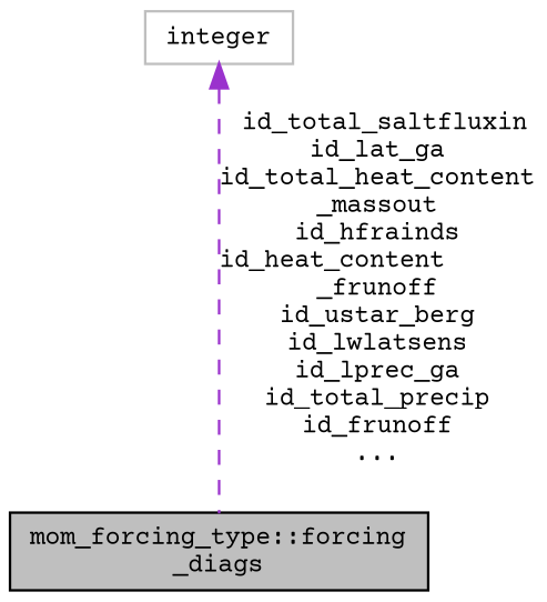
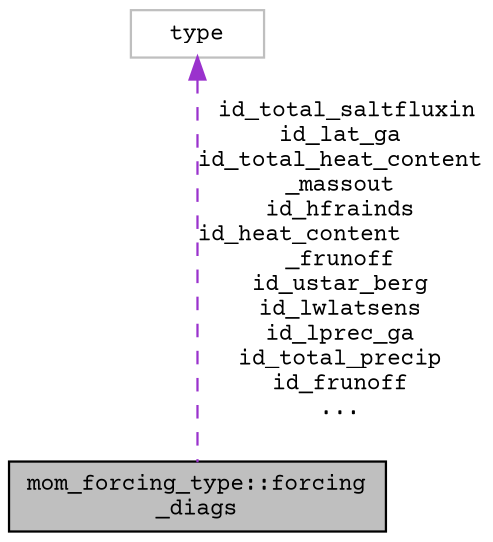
  digraph {
    fontname="Courier Prime"
    node [fontname="Courier Prime" fontsize=10 shape=record style=filled]
    n1 [color=black fillcolor=grey75 fontcolor=black height=0.2 label="mom_forcing_type::forcing\l_diags" width=0.4]
-   n2 [color=grey75 fillcolor=white height=0.2 label=integer width=0.4]
+   n2 [color=grey75 fillcolor=white height=0.2 label=type width=0.4]
    n2 -> n1 [color=darkorchid3 dir=back fontname="Courier Prime" fontsize=10 label=" id_total_saltfluxin\nid_lat_ga\nid_total_heat_content\l_massout\nid_hfrainds\nid_heat_content\l_frunoff\nid_ustar_berg\nid_lwlatsens\nid_lprec_ga\nid_total_precip\nid_frunoff\n..." labelfontname=Helvetica labelfontsize=10 style=dashed]
  }
